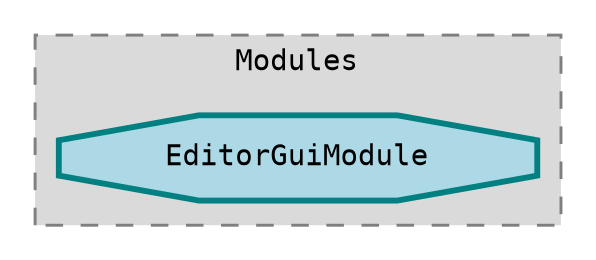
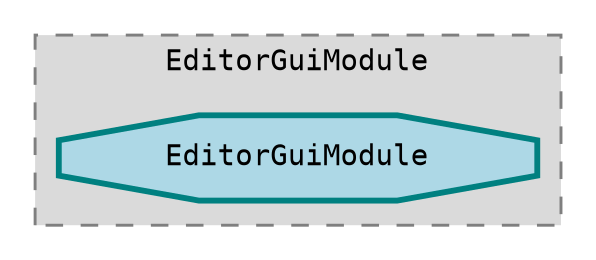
  digraph {
    compound=true
    rankdir=LR
    fontname="DejaVu Sans Mono"
    n1 [color=teal fillcolor=lightblue fontname="DejaVu Sans Mono" fontsize=10 height=0.2 label=EditorGuiModule shape=octagon style="filled,bold" width=0.4]
    subgraph cluster_1 {
      bgcolor="#dadada"
      fontsize=10
-     label=Modules
+     label=EditorGuiModule
      pencolor=grey50
      style="filled,dashed"
      n1
    }
  }
